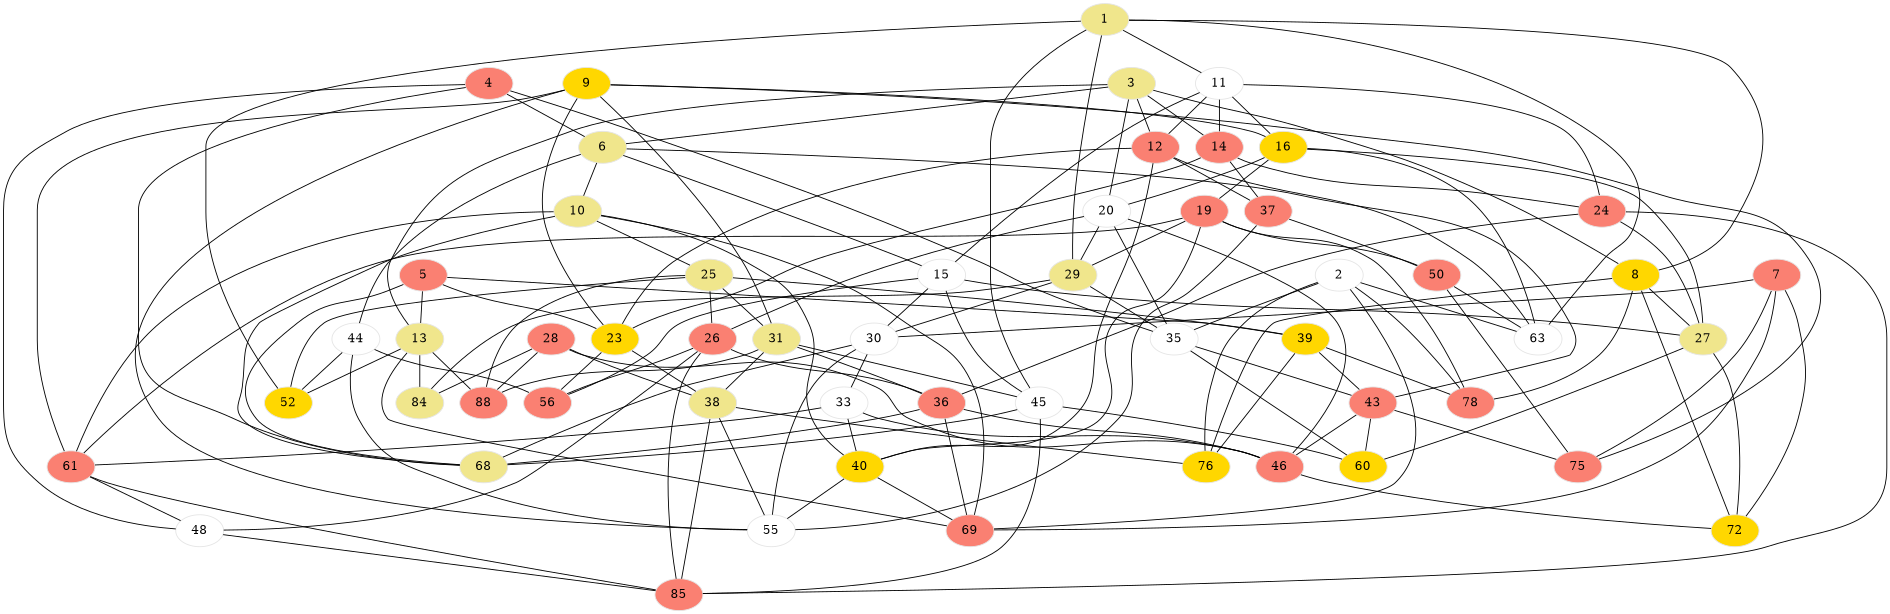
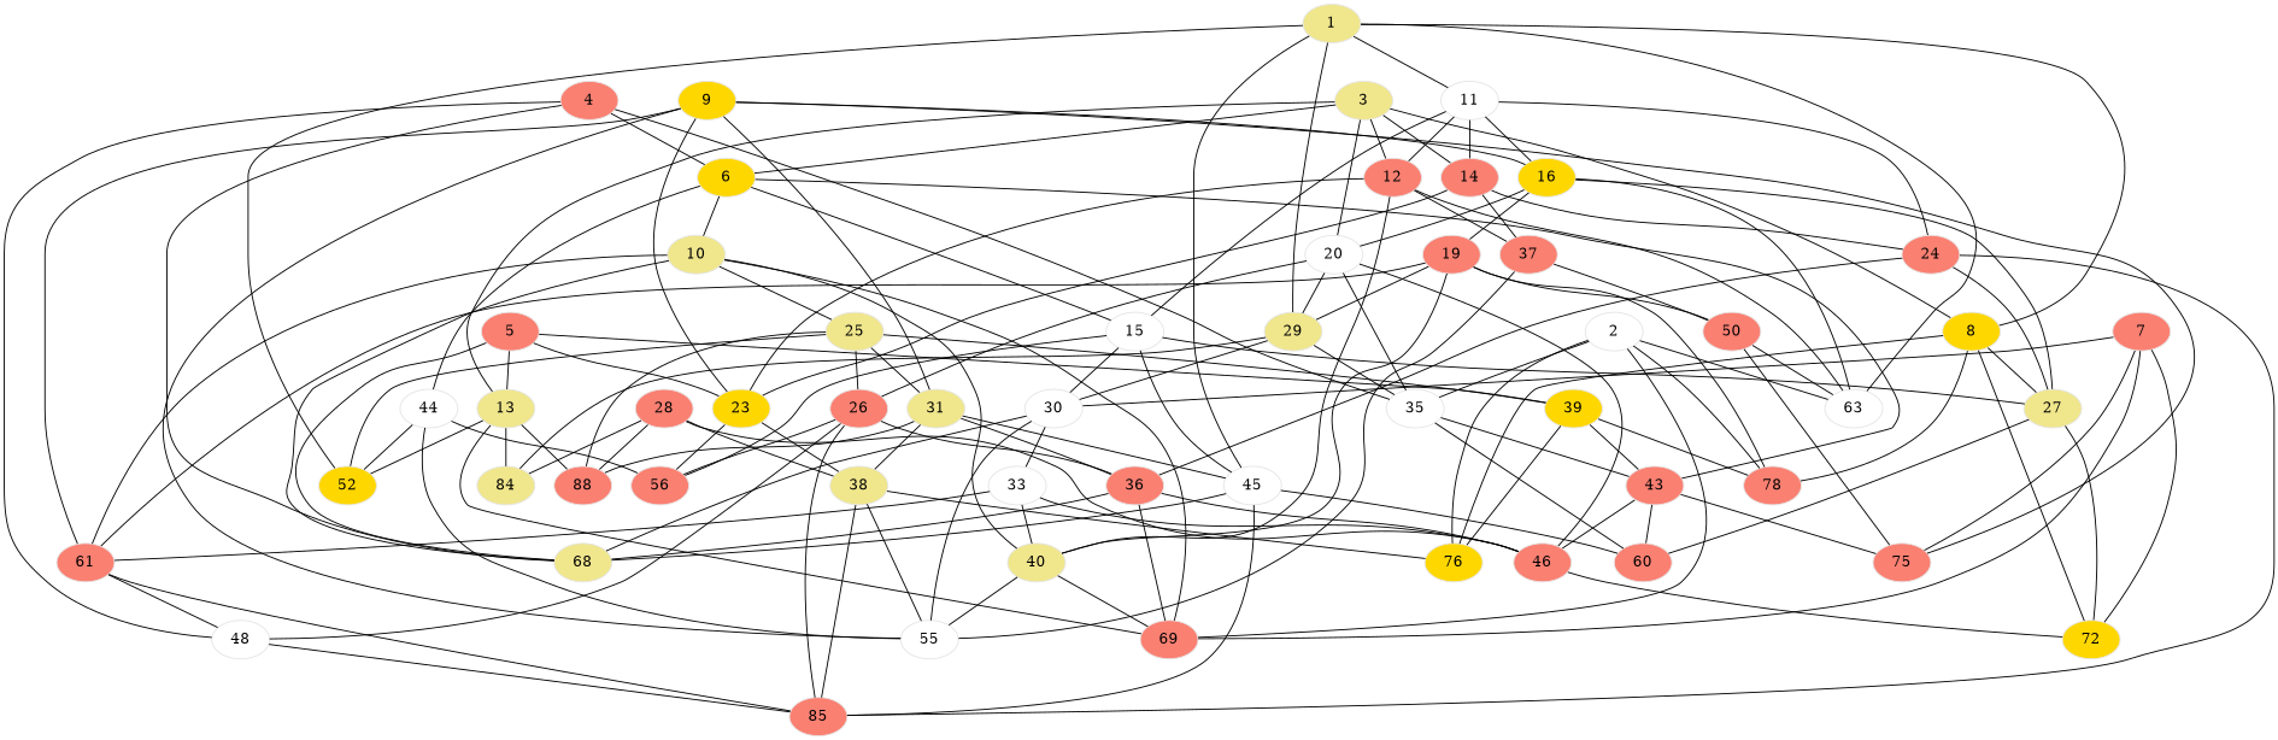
  graph {
    node [color=gray90 fillcolor=salmon style=filled]
    1 [fillcolor=khaki super="+51"]
    8 [fillcolor=gold super="+82"]
    11 [fillcolor=white super="+34"]
    29 [fillcolor=khaki super="+91"]
    45 [fillcolor=white super="+92"]
    52 [fillcolor=gold]
    63 [fillcolor=white super="+70"]
    76 [fillcolor=gold]
    78
    72 [fillcolor=gold]
    27 [fillcolor=khaki super="+61"]
    12 [super="+22"]
    14 [super="+17"]
    15 [fillcolor=white super="+93"]
    16 [fillcolor=gold super="+64"]
    24 [super="+83"]
    35 [fillcolor=white super="+79"]
    30 [fillcolor=white super="+80"]
    84 [fillcolor=khaki]
    68 [fillcolor=khaki super="+90"]
    85 [super="+89"]
-   60 [fillcolor=gold]
+   60
    2 [fillcolor=white super="+71"]
    69 [super="+81"]
    43 [super="+87"]
    39 [fillcolor=gold super="+74"]
    3 [fillcolor=khaki super="+47"]
-   6 [fillcolor=khaki super="+21"]
+   6 [fillcolor=gold super="+21"]
    13 [fillcolor=khaki super="+18"]
    20 [fillcolor=white super="+42"]
    10 [fillcolor=khaki super="+77"]
    44 [fillcolor=white]
    23 [fillcolor=gold super="+32"]
-   40 [fillcolor=gold super="+86"]
+   40 [fillcolor=khaki super="+86"]
    37
    88
    26 [super="+66"]
    46 [super="+53"]
    4
    48 [fillcolor=white]
    5
    56
    38 [fillcolor=khaki super="+54"]
    n44 [label=61 super="+62"]
    25 [fillcolor=khaki super="+94"]
    75
    55 [fillcolor=white super="+57"]
    7 [super="+65"]
    33 [fillcolor=white]
    9 [fillcolor=gold super="+49"]
    31 [fillcolor=khaki super="+58"]
    19 [super="+59"]
    36 [super="+67"]
    50
    28
    1 -- 8
    1 -- 11
    1 -- 29
    1 -- 45
    1 -- 52
    1 -- 63
    8 -- 76
    8 -- 78
    8 -- 72
    8 -- 27
    11 -- 12
    11 -- 14
    11 -- 15
    11 -- 16
    11 -- 24
    29 -- 35
    29 -- 30
    29 -- 84
    45 -- 68
    45 -- 85
    45 -- 60
    27 -- 72
    27 -- 60
    12 -- 63
    12 -- 23
    12 -- 40
    12 -- 37
    14 -- 24 [weight=2]
    14 -- 23
    14 -- 37
    15 -- 45
    15 -- 27
    15 -- 30
    15 -- 56
    16 -- 63
    16 -- 27
    16 -- 20
    16 -- 19
    24 -- 27
    24 -- 85
    24 -- 36
    35 -- 60
    35 -- 43
    30 -- 68
    30 -- 55
    30 -- 33
    2 -- 63
    2 -- 76
    2 -- 78
    2 -- 35
    2 -- 69
    43 -- 60
    43 -- 46
    43 -- 75
    39 -- 76
    39 -- 78
    39 -- 43
    3 -- 8
    3 -- 12
    3 -- 14
    3 -- 6
    3 -- 13
    3 -- 20
    6 -- 15
    6 -- 43
    6 -- 10
    6 -- 44
    13 -- 52
    13 -- 84
    13 -- 69
    13 -- 88
    20 -- 29
    20 -- 35
    20 -- 26
    20 -- 46
    10 -- 68
    10 -- 69
    10 -- 40
    10 -- n44
    10 -- 25
    44 -- 52
    44 -- 56
    44 -- 55
    23 -- 56
    23 -- 38
    40 -- 69
    40 -- 55
    37 -- 55
    37 -- 50
    26 -- 85
    26 -- 48
    26 -- 56
    26 -- 36
    46 -- 72
    4 -- 35
    4 -- 68
    4 -- 6
    4 -- 48
    48 -- 85
    5 -- 68
    5 -- 39
    5 -- 13
    5 -- 23
    38 -- 76
    38 -- 85
    38 -- 55
    n44 -- 85
    n44 -- 48
    25 -- 52
    25 -- 39
    25 -- 88
    25 -- 26
    25 -- 31
    7 -- 72
    7 -- 30
    7 -- 69
    7 -- 75
    33 -- 40
    33 -- 46
    33 -- n44
    9 -- 16
    9 -- 23
    9 -- n44
    9 -- 75
    9 -- 55
    9 -- 31
    31 -- 45
    31 -- 88
    31 -- 38
    31 -- 36
    19 -- 29
    19 -- 78
    19 -- 40
    19 -- n44
    19 -- 50
    36 -- 68
    36 -- 69
    36 -- 46
    50 -- 63
    50 -- 75
    28 -- 84
    28 -- 88
    28 -- 46
    28 -- 38
  }
